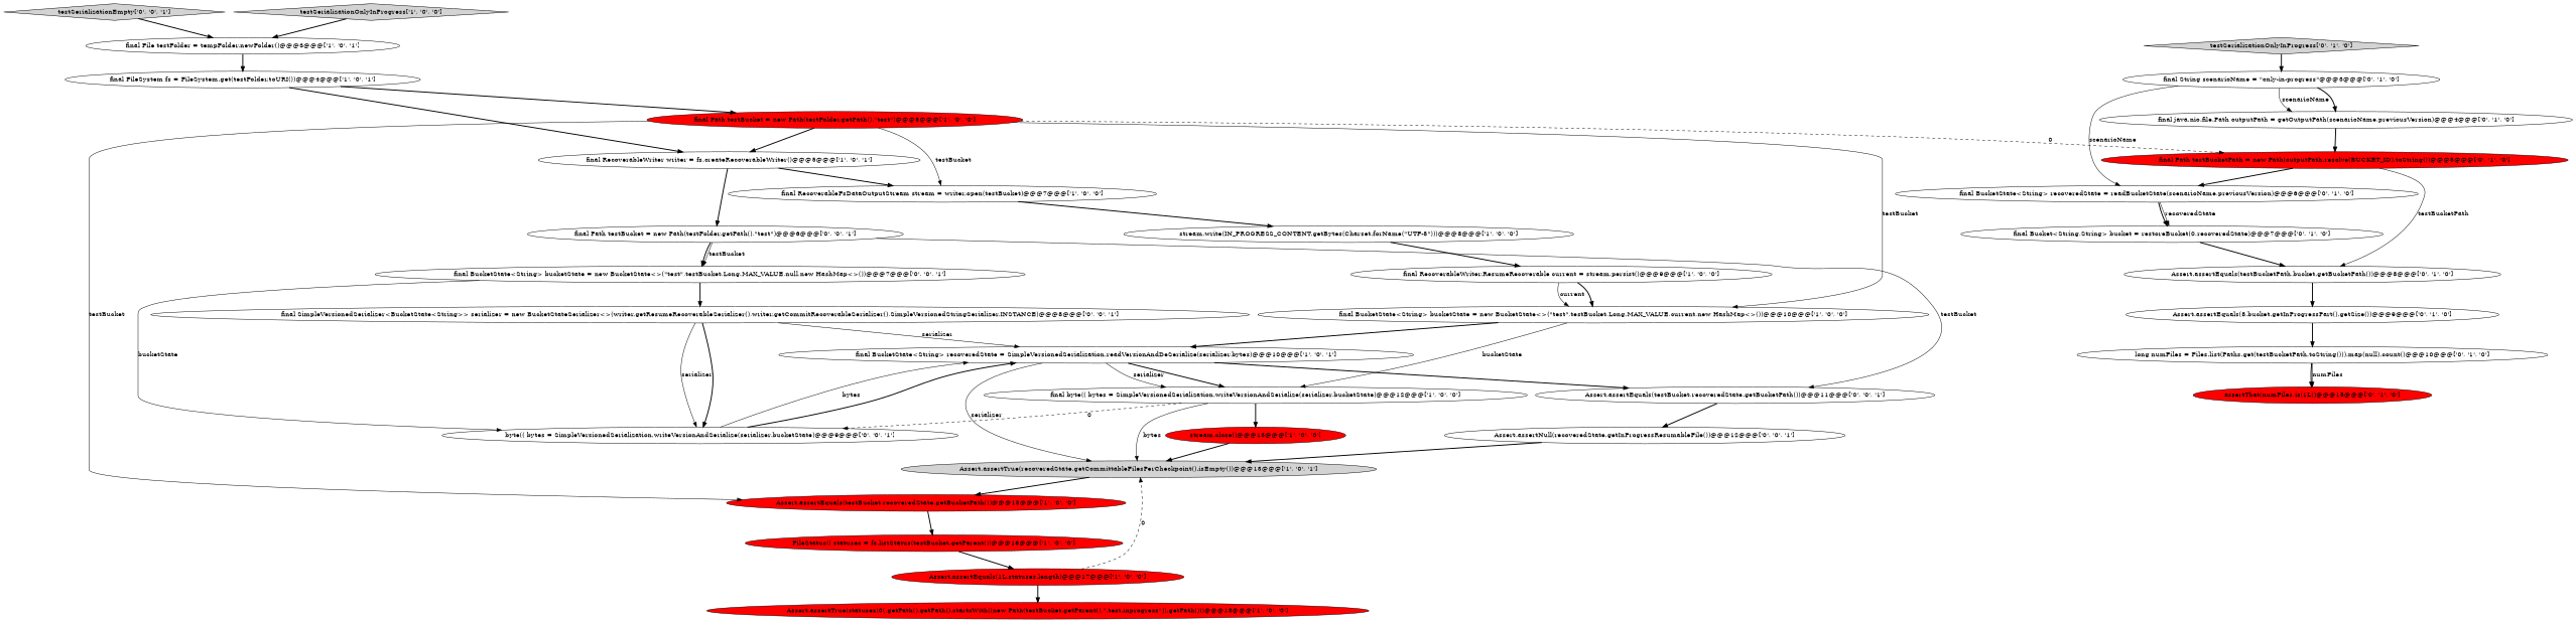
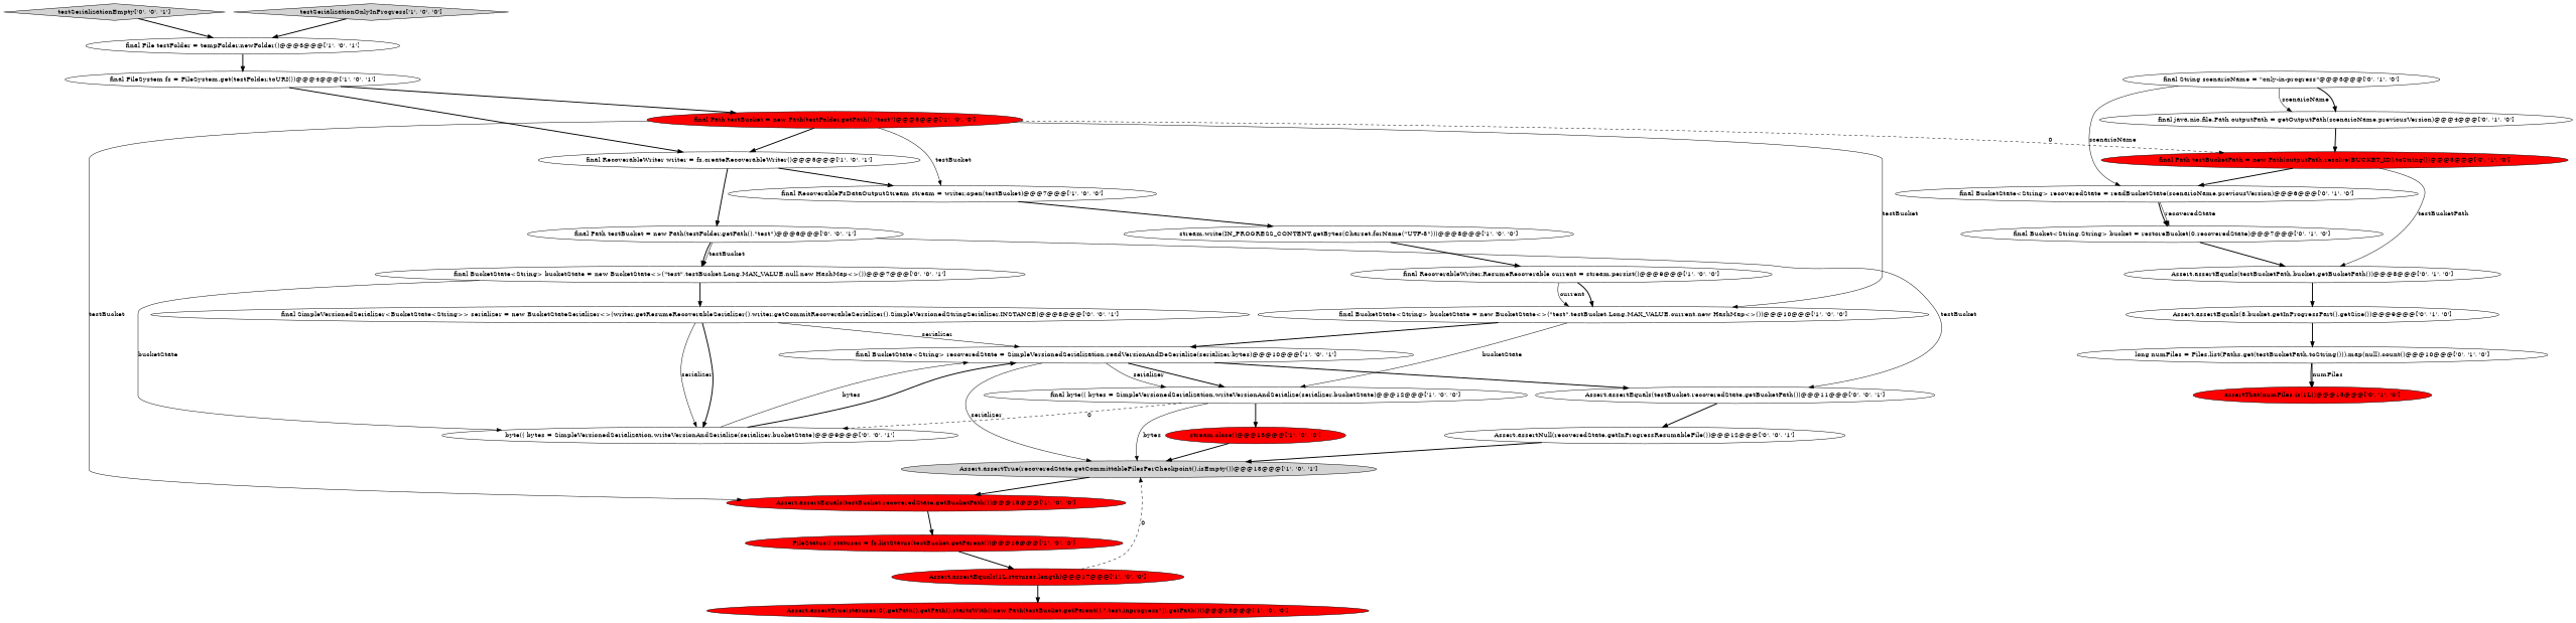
  digraph {
    node [fillcolor=white shape=ellipse style=filled]
    edge [style=bold]
    n1 [label="Assert.assertEquals(testBucketPath,bucket.getBucketPath())@@@8@@@['0', '1', '0']"]
    n2 [label="Assert.assertEquals(8,bucket.getInProgressPart().getSize())@@@9@@@['0', '1', '0']"]
    n3 [label="Assert.assertEquals(testBucket,recoveredState.getBucketPath())@@@11@@@['0', '0', '1']"]
    n4 [label="Assert.assertNull(recoveredState.getInProgressResumableFile())@@@12@@@['0', '0', '1']"]
    n5 [fillcolor=red label="assertThat(numFiles,is(1L))@@@15@@@['0', '1', '0']"]
    n6 [label="final RecoverableWriter.ResumeRecoverable current = stream.persist()@@@9@@@['1', '0', '0']"]
    n7 [label="final BucketState<String> bucketState = new BucketState<>(\"test\",testBucket,Long.MAX_VALUE,current,new HashMap<>())@@@10@@@['1', '0', '0']"]
    n8 [fillcolor=red label="FileStatus(( statuses = fs.listStatus(testBucket.getParent())@@@16@@@['1', '0', '0']"]
    n9 [fillcolor=red label="Assert.assertEquals(1L,statuses.length)@@@17@@@['1', '0', '0']"]
    n10 [label="final File testFolder = tempFolder.newFolder()@@@3@@@['1', '0', '1']"]
    n11 [label="final FileSystem fs = FileSystem.get(testFolder.toURI())@@@4@@@['1', '0', '1']"]
    n12 [fillcolor=red label="final Path testBucket = new Path(testFolder.getPath(),\"test\")@@@5@@@['1', '0', '0']"]
    n13 [fillcolor=red label="final Path testBucketPath = new Path(outputPath.resolve(BUCKET_ID).toString())@@@5@@@['0', '1', '0']"]
    n14 [label="final RecoverableFsDataOutputStream stream = writer.open(testBucket)@@@7@@@['1', '0', '0']"]
    n15 [fillcolor=red label="Assert.assertEquals(testBucket,recoveredState.getBucketPath())@@@15@@@['1', '0', '0']"]
    n16 [label="final RecoverableWriter writer = fs.createRecoverableWriter()@@@5@@@['1', '0', '1']"]
    n17 [fillcolor=lightgray label="Assert.assertTrue(recoveredState.getCommittableFilesPerCheckpoint().isEmpty())@@@13@@@['1', '0', '1']"]
    n18 [label="final String scenarioName = \"only-in-progress\"@@@3@@@['0', '1', '0']"]
    n19 [label="final BucketState<String> recoveredState = readBucketState(scenarioName,previousVersion)@@@6@@@['0', '1', '0']"]
    n20 [label="final java.nio.file.Path outputPath = getOutputPath(scenarioName,previousVersion)@@@4@@@['0', '1', '0']"]
    n21 [label="long numFiles = Files.list(Paths.get(testBucketPath.toString())).map(null).count()@@@10@@@['0', '1', '0']"]
    n22 [label="final BucketState<String> recoveredState = SimpleVersionedSerialization.readVersionAndDeSerialize(serializer,bytes)@@@10@@@['1', '0', '1']"]
    n23 [label="final byte(( bytes = SimpleVersionedSerialization.writeVersionAndSerialize(serializer,bucketState)@@@12@@@['1', '0', '0']"]
    n24 [label="stream.write(IN_PROGRESS_CONTENT.getBytes(Charset.forName(\"UTF-8\")))@@@8@@@['1', '0', '0']"]
    n25 [label="final Path testBucket = new Path(testFolder.getPath(),\"test\")@@@6@@@['0', '0', '1']"]
    n26 [fillcolor=red label="Assert.assertTrue(statuses(0(.getPath().getPath().startsWith((new Path(testBucket.getParent(),\".test.inprogress\")).getPath()))@@@18@@@['1', '0', '0']"]
-   n27 [fillcolor=lightgray label="testSerializationOnlyInProgress['0', '1', '0']" shape=diamond]
    n28 [fillcolor=red label="stream.close()@@@13@@@['1', '0', '0']"]
    n29 [label="byte(( bytes = SimpleVersionedSerialization.writeVersionAndSerialize(serializer,bucketState)@@@9@@@['0', '0', '1']"]
    n30 [label="final Bucket<String,String> bucket = restoreBucket(0,recoveredState)@@@7@@@['0', '1', '0']"]
    n31 [label="final BucketState<String> bucketState = new BucketState<>(\"test\",testBucket,Long.MAX_VALUE,null,new HashMap<>())@@@7@@@['0', '0', '1']"]
    n32 [label="final SimpleVersionedSerializer<BucketState<String>> serializer = new BucketStateSerializer<>(writer.getResumeRecoverableSerializer(),writer.getCommitRecoverableSerializer(),SimpleVersionedStringSerializer.INSTANCE)@@@8@@@['0', '0', '1']"]
    n33 [fillcolor=lightgray label="testSerializationEmpty['0', '0', '1']" shape=diamond]
    n34 [fillcolor=lightgray label="testSerializationOnlyInProgress['1', '0', '0']" shape=diamond]
    n1 -> n2
    n2 -> n21
    n3 -> n4
    n4 -> n17
    n6 -> n7
    n6 -> n7 [label=current style=solid]
    n7 -> n22
    n7 -> n23 [label=bucketState style=solid]
    n8 -> n9
    n9 -> n17 [label=0 style=dashed]
    n9 -> n26
    n10 -> n11
    n11 -> n12
    n11 -> n16
    n12 -> n7 [label=testBucket style=solid]
    n12 -> n13 [label=0 style=dashed]
    n12 -> n14 [label=testBucket style=solid]
    n12 -> n15 [label=testBucket style=solid]
    n12 -> n16
    n13 -> n1 [label=testBucketPath style=solid]
    n13 -> n19
    n14 -> n24
    n15 -> n8
    n16 -> n14
    n16 -> n25
    n17 -> n15
    n18 -> n19 [label=scenarioName style=solid]
    n18 -> n20 [label=scenarioName style=solid]
    n18 -> n20
    n19 -> n30
    n19 -> n30 [label=recoveredState style=solid]
    n20 -> n13
    n21 -> n5
    n21 -> n5 [label=numFiles style=solid]
    n22 -> n3
    n22 -> n17 [label=serializer style=solid]
    n22 -> n23
    n22 -> n23 [label=serializer style=solid]
    n23 -> n17 [label=bytes style=solid]
    n23 -> n28
    n23 -> n29 [label=0 style=dashed]
    n24 -> n6
    n25 -> n3 [label=testBucket style=solid]
    n25 -> n31
    n25 -> n31 [label=testBucket style=solid]
-   n27 -> n18
    n28 -> n17
    n29 -> n22 [label=bytes style=solid]
    n29 -> n22
    n30 -> n1
    n31 -> n29 [label=bucketState style=solid]
    n31 -> n32
    n32 -> n22 [label=serializer style=solid]
    n32 -> n29 [label=serializer style=solid]
    n32 -> n29
    n33 -> n10
    n34 -> n10
  }
